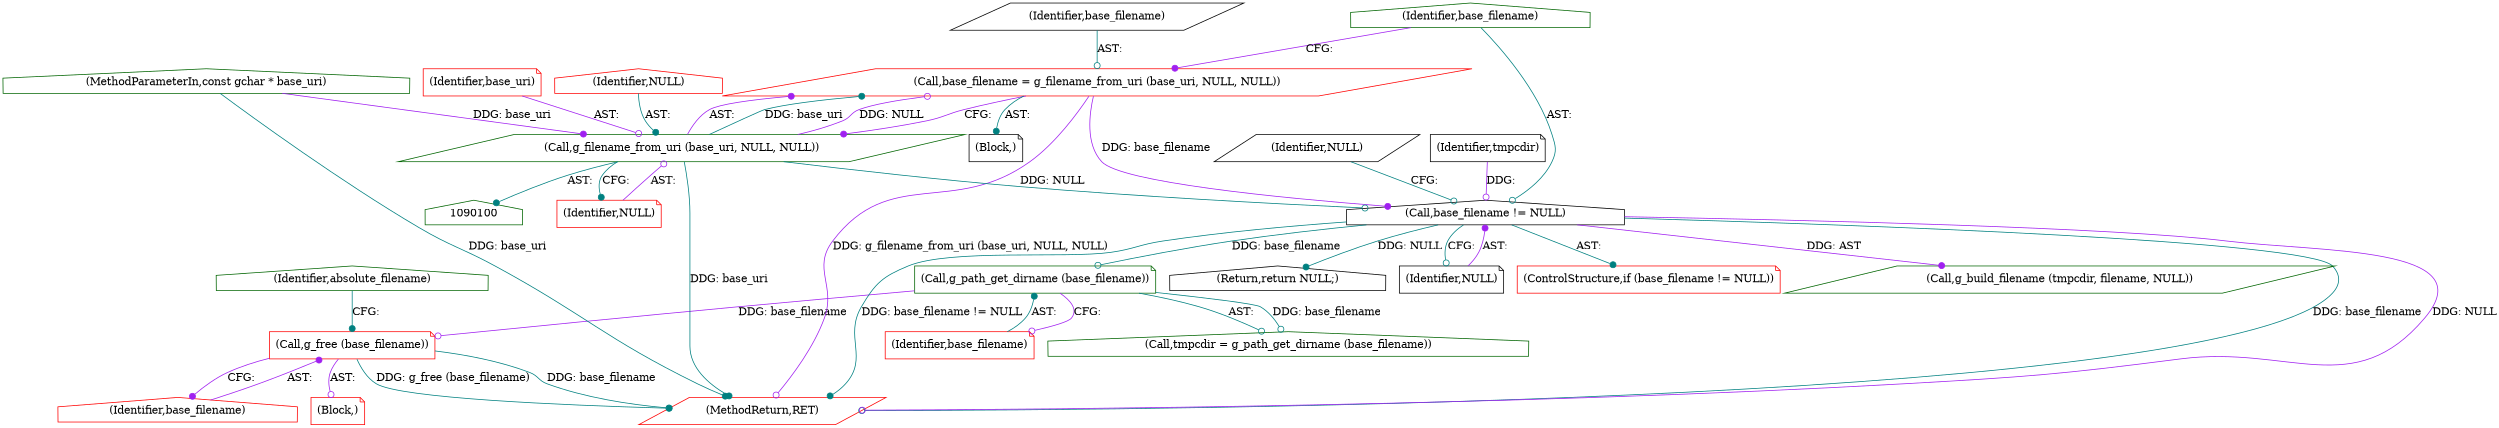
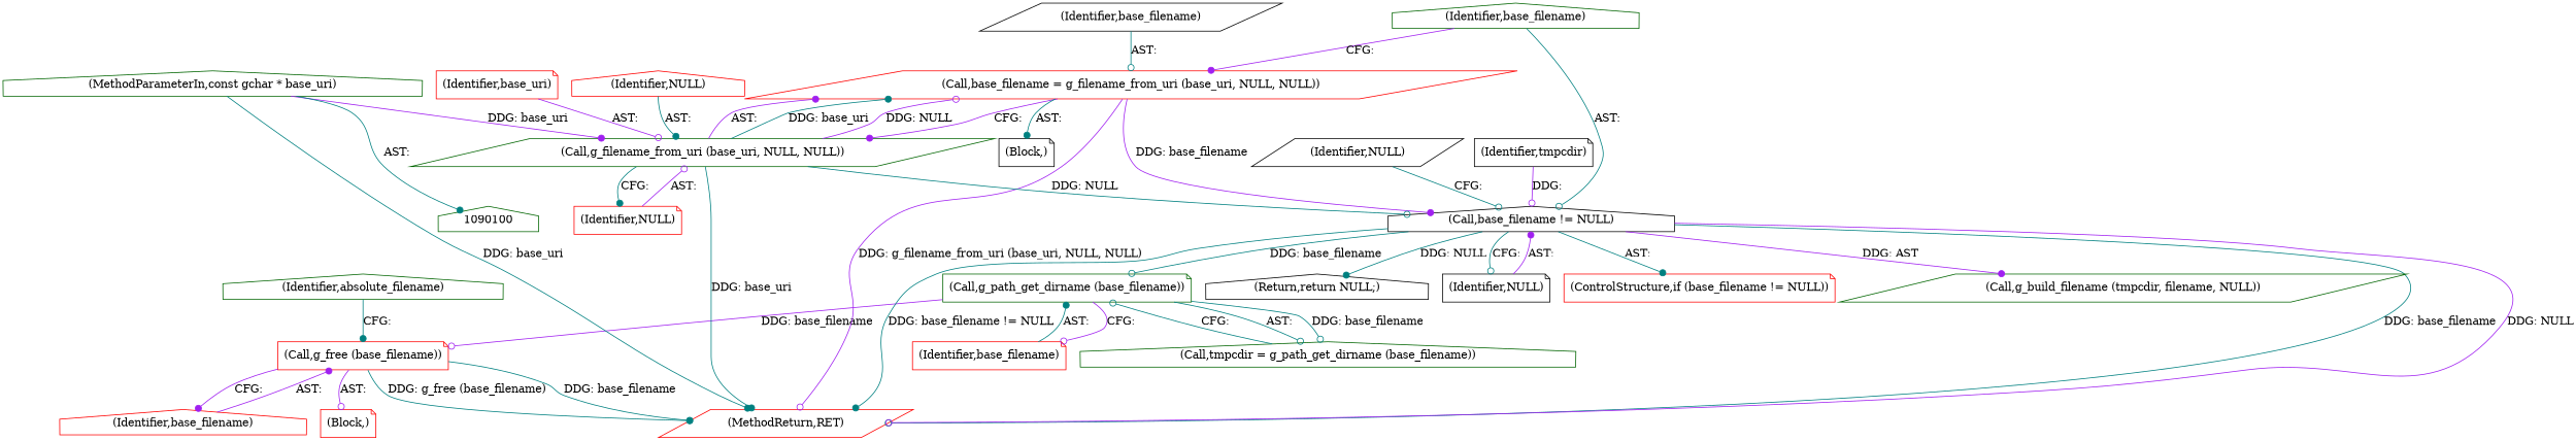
  digraph {
    node [color=red shape=note]
    edge [arrowhead=dot color=teal]
    n1 [label="(Call,g_free (base_filename))"]
    n2 [label="(Block,)"]
    n3 [label="(Identifier,base_filename)" shape=house]
    n4 [label="(MethodReturn,RET)" shape=parallelogram]
    n5 [color=darkgreen label="(Call,g_path_get_dirname (base_filename))"]
    n6 [color=darkgreen label="(Call,tmpcdir = g_path_get_dirname (base_filename))" shape=house]
    n7 [label="(Identifier,base_filename)"]
    n8 [color=black label="(Call,base_filename != NULL)" shape=house]
    n9 [color=black label="(Return,return NULL;)" shape=house]
    n10 [color=black label="(Identifier,NULL)"]
    n11 [label="(ControlStructure,if (base_filename != NULL))"]
    n12 [color=darkgreen label="(Call,g_build_filename (tmpcdir, filename, NULL))" shape=parallelogram]
    n13 [label="(Call,base_filename = g_filename_from_uri (base_uri, NULL, NULL))" shape=parallelogram]
    n14 [color=darkgreen label="(Call,g_filename_from_uri (base_uri, NULL, NULL))" shape=parallelogram]
    n15 [color=black label="(Block,)"]
    n16 [label="(Identifier,NULL)"]
    n17 [color=darkgreen label="(MethodParameterIn,const gchar * base_uri)" shape=house]
    n18 [color=darkgreen label=1090100 shape=house]
    n19 [color=darkgreen label="(Identifier,absolute_filename)" shape=house]
    n20 [label="(Identifier,NULL)" shape=house]
    n21 [label="(Identifier,base_uri)"]
    n22 [color=darkgreen label="(Identifier,base_filename)" shape=house]
    n23 [color=black label="(Identifier,NULL)" shape=parallelogram]
    n24 [color=black label="(Identifier,tmpcdir)"]
    n25 [color=black label="(Identifier,base_filename)" shape=parallelogram]
    n1 -> n2 [arrowhead=odot color=purple label="AST: "]
    n1 -> n3 [color=purple label="CFG: "]
    n1 -> n4 [label="DDG: g_free (base_filename)"]
    n1 -> n4 [arrowhead=odot label="DDG: base_filename"]
    n3 -> n1 [color=purple label="AST: "]
    n5 -> n1 [arrowhead=odot color=purple label="DDG: base_filename"]
    n5 -> n6 [arrowhead=odot label="AST: "]
    n5 -> n6 [arrowhead=odot label="DDG: base_filename"]
    n5 -> n7 [arrowhead=odot color=purple label="CFG: "]
+   n6 -> n5 [arrowhead=odot label="CFG: "]
    n7 -> n5 [label="AST: "]
    n8 -> n4 [label="DDG: base_filename != NULL"]
    n8 -> n4 [arrowhead=odot label="DDG: base_filename"]
    n8 -> n4 [arrowhead=odot color=purple label="DDG: NULL"]
    n8 -> n5 [arrowhead=odot label="DDG: base_filename"]
    n8 -> n9 [label="DDG: NULL"]
    n8 -> n10 [arrowhead=odot label="CFG: "]
    n8 -> n11 [label="AST: "]
    n8 -> n12 [color=purple label="DDG: AST"]
    n10 -> n8 [color=purple label="AST: "]
    n13 -> n4 [arrowhead=odot color=purple label="DDG: g_filename_from_uri (base_uri, NULL, NULL)"]
    n13 -> n8 [color=purple label="DDG: base_filename"]
    n13 -> n14 [color=purple label="CFG: "]
    n13 -> n15 [label="AST: "]
    n14 -> n4 [label="DDG: base_uri"]
    n14 -> n8 [arrowhead=odot label="DDG: NULL"]
    n14 -> n13 [color=purple label="AST: "]
    n14 -> n13 [label="DDG: base_uri"]
    n14 -> n13 [arrowhead=odot color=purple label="DDG: NULL"]
    n14 -> n16 [label="CFG: "]
    n16 -> n14 [arrowhead=odot color=purple label="AST: "]
    n17 -> n4 [label="DDG: base_uri"]
    n17 -> n14 [color=purple label="DDG: base_uri"]
-   n14 -> n18 [label="AST: "]
+   n17 -> n18 [label="AST: "]
    n19 -> n1 [label="CFG: "]
    n20 -> n14 [label="AST: "]
    n21 -> n14 [arrowhead=odot color=purple label="AST: "]
    n22 -> n8 [arrowhead=odot label="AST: "]
    n22 -> n13 [color=purple label="CFG: "]
    n23 -> n8 [arrowhead=odot label="CFG: "]
    n24 -> n8 [arrowhead=odot color=purple label="DDG: "]
    n25 -> n13 [arrowhead=odot label="AST: "]
  }
